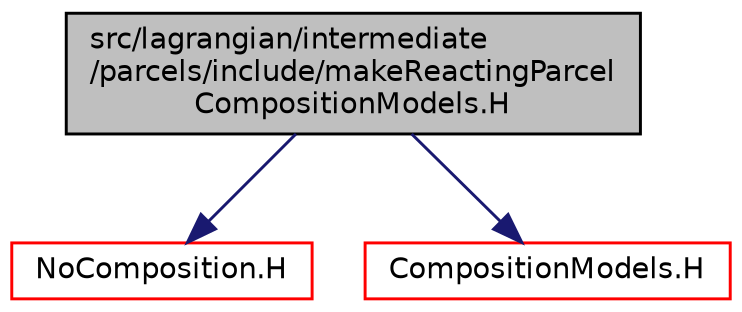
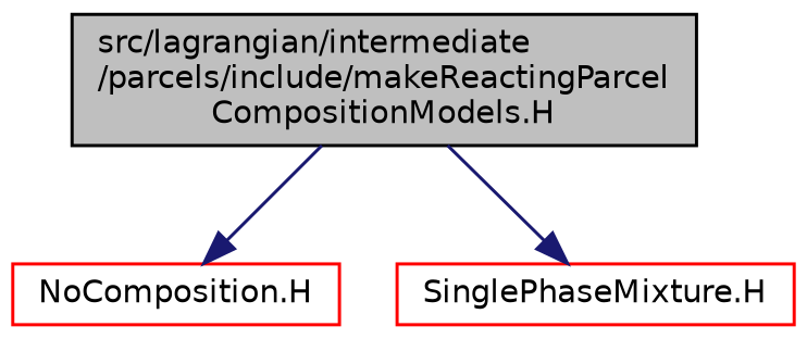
  digraph {
    node [color=red fontname=Helvetica fontsize=10 shape=record]
    edge [color=midnightblue fontname=Helvetica fontsize=10 labelfontname=Helvetica labelfontsize=10 style=solid]
    n1 [color=black fillcolor=grey75 fontcolor=black height=0.2 label="src/lagrangian/intermediate\l/parcels/include/makeReactingParcel\lCompositionModels.H" style=filled width=0.4]
    n2 [height=0.2 label="NoComposition.H" width=0.4]
-   n3 [height=0.2 label="CompositionModels.H" width=0.4]
+   n3 [height=0.2 label="SinglePhaseMixture.H" width=0.4]
    n1 -> n2
    n1 -> n3
  }
